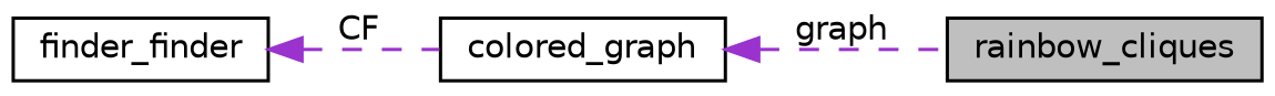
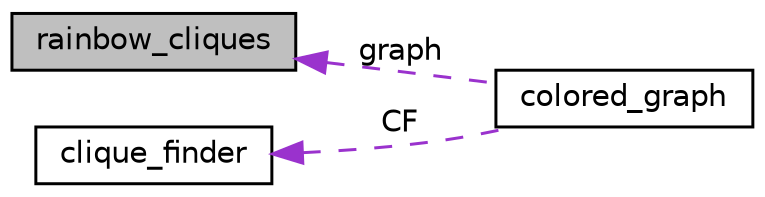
  digraph {
    rankdir=LR
    node [color=black fillcolor=white fontname=Helvetica fontsize=10 shape=record style=filled]
    edge [color=darkorchid3 dir=back fontname=Helvetica fontsize=10 labelfontname=Helvetica labelfontsize=10 style=dashed]
    n1 [fillcolor=grey75 fontcolor=black height=0.2 label=rainbow_cliques width=0.4]
-   n2 [height=0.2 label=finder_finder width=0.4]
+   n2 [height=0.2 label=clique_finder width=0.4]
    n3 [height=0.2 label=colored_graph width=0.4]
    n2 -> n3 [label=" CF"]
-   n3 -> n1 [label=" graph"]
+   n1 -> n3 [label=" graph"]
  }
